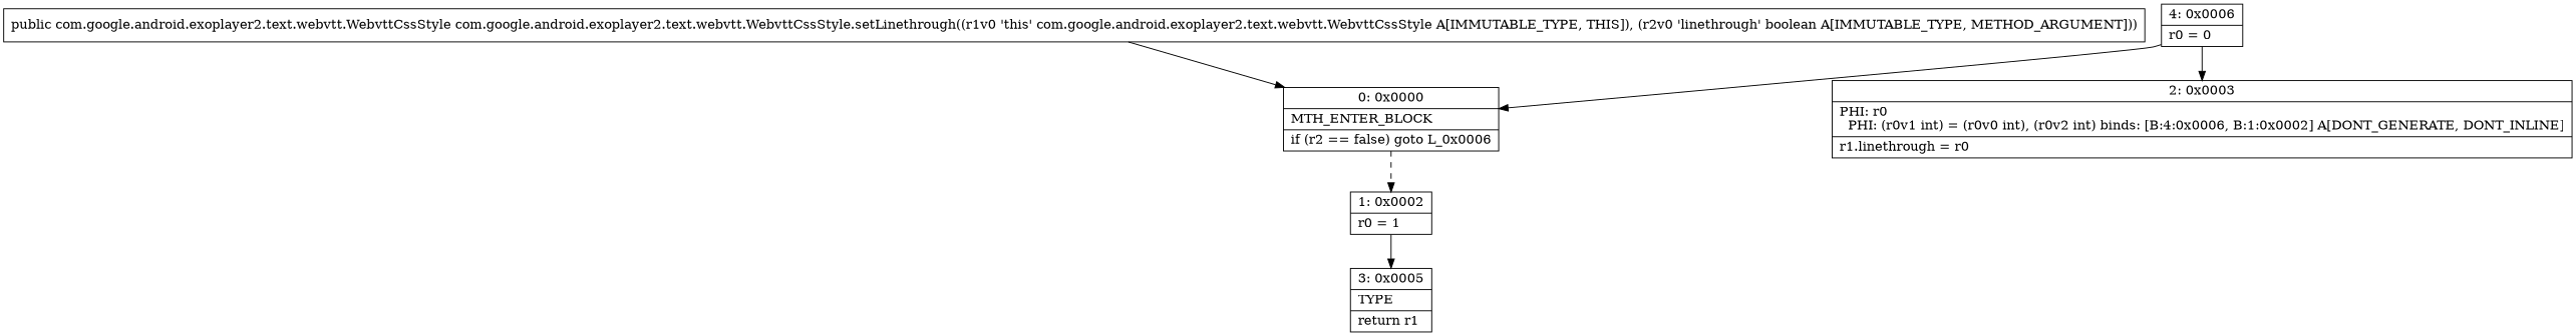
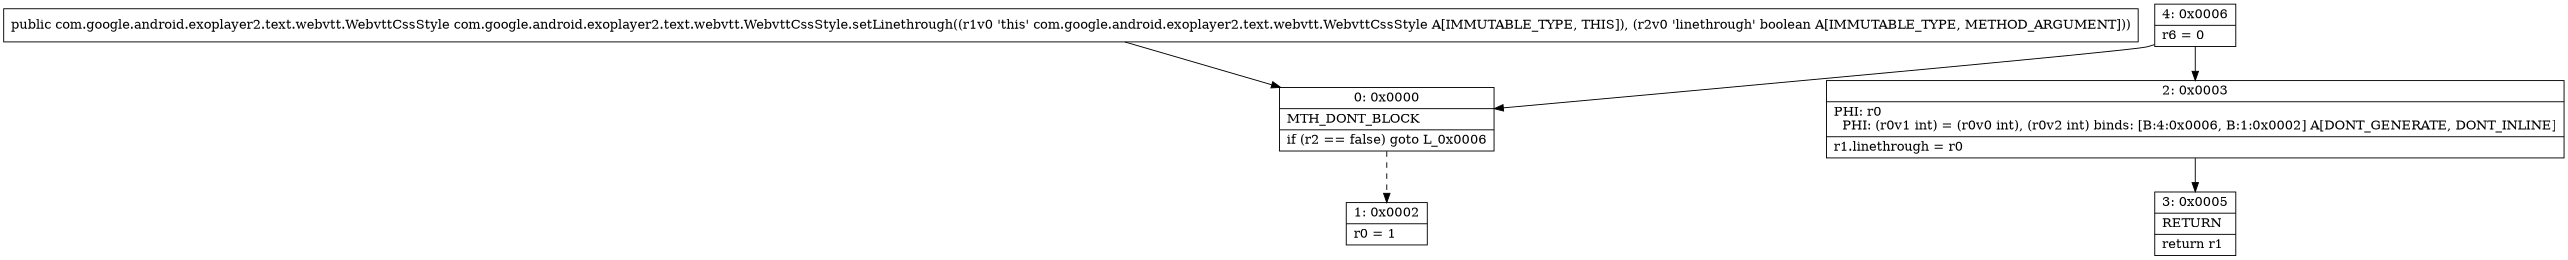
  digraph {
    node [shape=record]
-   n1 [label="{0\:\ 0x0000|MTH_ENTER_BLOCK\l|if (r2 == false) goto L_0x0006\l}"]
+   n1 [label="{0\:\ 0x0000|MTH_DONT_BLOCK\l|if (r2 == false) goto L_0x0006\l}"]
    n2 [label="{1\:\ 0x0002|r0 = 1\l}"]
-   n3 [label="{4\:\ 0x0006|r0 = 0\l}"]
+   n3 [label="{4\:\ 0x0006|r6 = 0\l}"]
    n4 [label="{2\:\ 0x0003|PHI: r0 \l  PHI: (r0v1 int) = (r0v0 int), (r0v2 int) binds: [B:4:0x0006, B:1:0x0002] A[DONT_GENERATE, DONT_INLINE]\l|r1.linethrough = r0\l}"]
-   n5 [label="{3\:\ 0x0005|TYPE\l|return r1\l}"]
+   n5 [label="{3\:\ 0x0005|RETURN\l|return r1\l}"]
    n6 [label="{public com.google.android.exoplayer2.text.webvtt.WebvttCssStyle com.google.android.exoplayer2.text.webvtt.WebvttCssStyle.setLinethrough((r1v0 'this' com.google.android.exoplayer2.text.webvtt.WebvttCssStyle A[IMMUTABLE_TYPE, THIS]), (r2v0 'linethrough' boolean A[IMMUTABLE_TYPE, METHOD_ARGUMENT])) }"]
    n1 -> n2 [style=dashed]
    n3 -> n1
    n3 -> n4
-   n2 -> n5
+   n4 -> n5
    n6 -> n1
  }
